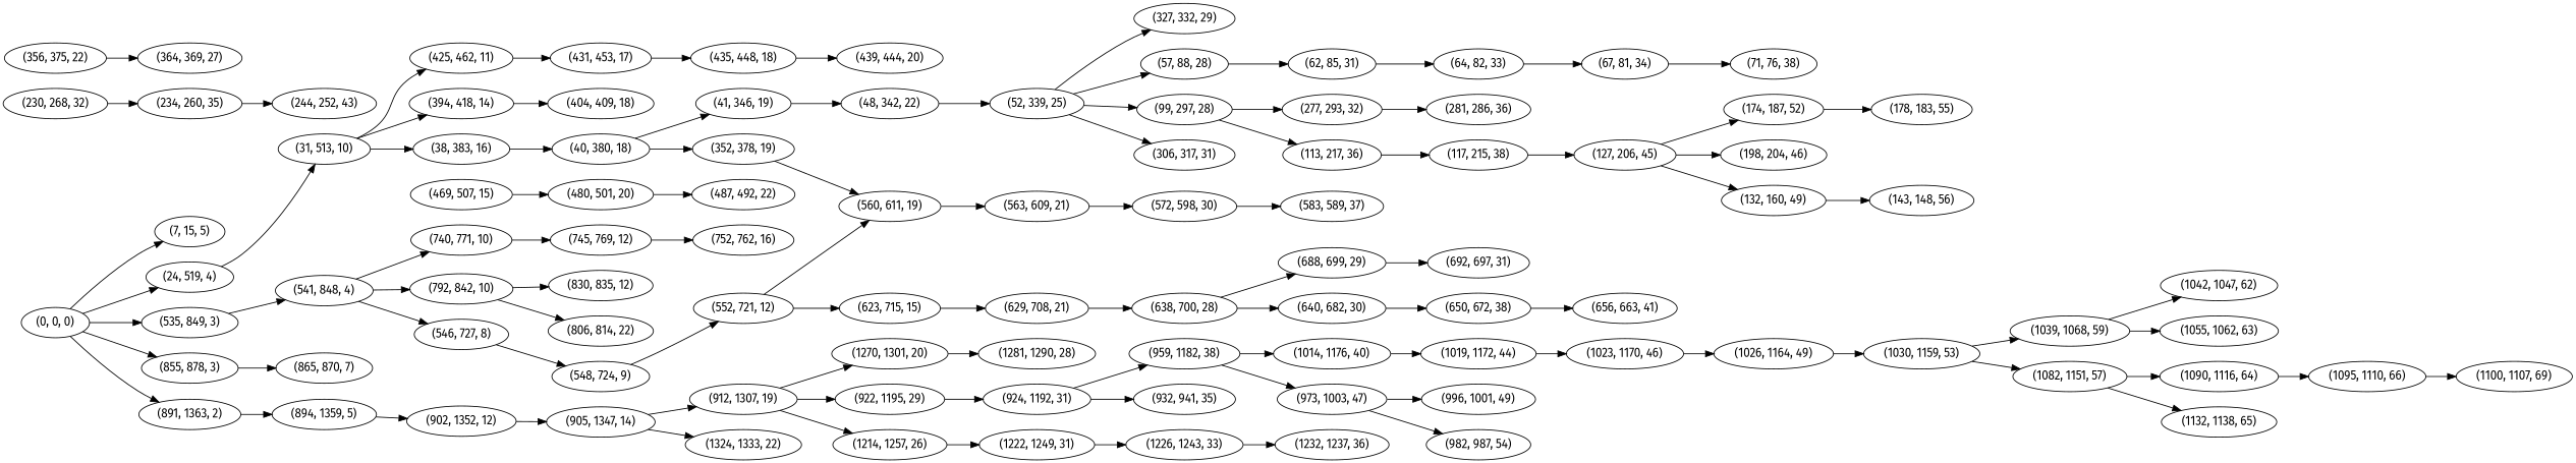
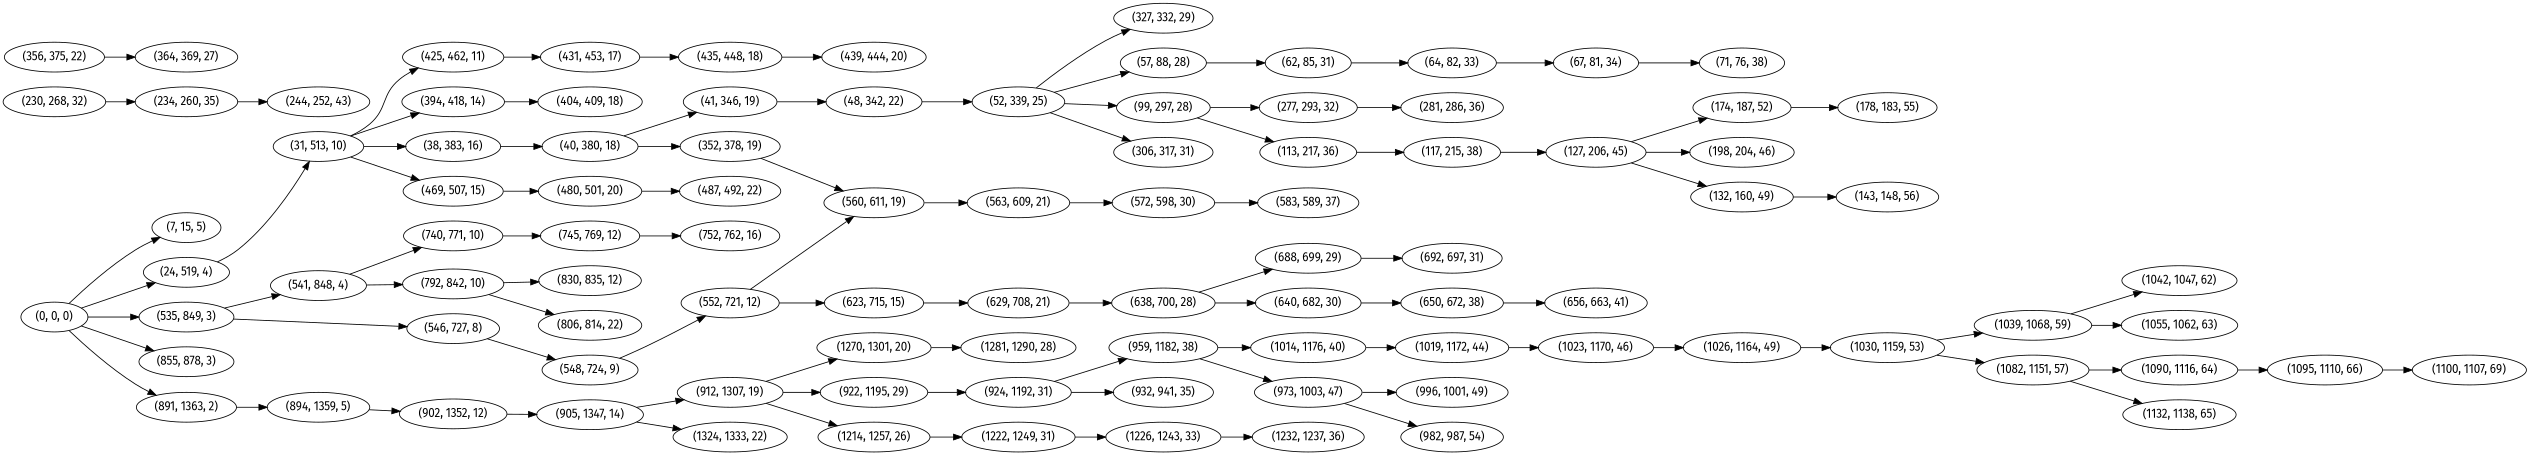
  digraph {
    fontname="Fira Sans"
    rankdir=LR
    node [fontname="Fira Sans"]
    edge [fontname="Fira Sans"]
    "(0, 0, 0)"
    "(7, 15, 5)"
    "(24, 519, 4)"
    "(535, 849, 3)"
    "(855, 878, 3)"
    "(891, 1363, 2)"
    "(31, 513, 10)"
    "(541, 848, 4)"
-   "(865, 870, 7)"
    "(894, 1359, 5)"
    "(38, 383, 16)"
    "(394, 418, 14)"
    "(425, 462, 11)"
    "(469, 507, 15)"
    "(40, 380, 18)"
    "(404, 409, 18)"
    "(431, 453, 17)"
    "(480, 501, 20)"
    "(41, 346, 19)"
    "(352, 378, 19)"
    "(48, 342, 22)"
    "(560, 611, 19)"
    "(52, 339, 25)"
    "(57, 88, 28)"
    "(99, 297, 28)"
    "(306, 317, 31)"
    "(327, 332, 29)"
    "(62, 85, 31)"
    "(113, 217, 36)"
    "(277, 293, 32)"
    "(64, 82, 33)"
    "(67, 81, 34)"
    "(71, 76, 38)"
    "(117, 215, 38)"
    "(281, 286, 36)"
    "(127, 206, 45)"
    "(132, 160, 49)"
    "(174, 187, 52)"
    "(198, 204, 46)"
    "(143, 148, 56)"
    "(178, 183, 55)"
    "(230, 268, 32)"
    "(234, 260, 35)"
    "(244, 252, 43)"
    "(356, 375, 22)"
    "(364, 369, 27)"
    "(435, 448, 18)"
    "(439, 444, 20)"
    "(487, 492, 22)"
    "(546, 727, 8)"
    "(740, 771, 10)"
    "(792, 842, 10)"
    "(548, 724, 9)"
    "(745, 769, 12)"
    "(806, 814, 22)"
    "(830, 835, 12)"
    "(552, 721, 12)"
    "(623, 715, 15)"
    "(563, 609, 21)"
    "(629, 708, 21)"
    "(572, 598, 30)"
    "(583, 589, 37)"
    "(638, 700, 28)"
    "(640, 682, 30)"
    "(688, 699, 29)"
    "(650, 672, 38)"
    "(692, 697, 31)"
    "(656, 663, 41)"
    "(752, 762, 16)"
    "(902, 1352, 12)"
    "(905, 1347, 14)"
    "(912, 1307, 19)"
    "(1324, 1333, 22)"
    "(922, 1195, 29)"
    "(1214, 1257, 26)"
    "(1270, 1301, 20)"
    "(924, 1192, 31)"
    "(1222, 1249, 31)"
    "(1281, 1290, 28)"
    "(932, 941, 35)"
    "(959, 1182, 38)"
    "(973, 1003, 47)"
    "(1014, 1176, 40)"
    "(982, 987, 54)"
    "(996, 1001, 49)"
    "(1019, 1172, 44)"
    "(1023, 1170, 46)"
    "(1026, 1164, 49)"
    "(1030, 1159, 53)"
    "(1039, 1068, 59)"
    "(1082, 1151, 57)"
    "(1042, 1047, 62)"
    "(1055, 1062, 63)"
    "(1090, 1116, 64)"
    "(1132, 1138, 65)"
    "(1095, 1110, 66)"
    "(1100, 1107, 69)"
    "(1226, 1243, 33)"
    "(1232, 1237, 36)"
    "(0, 0, 0)" -> "(7, 15, 5)"
    "(0, 0, 0)" -> "(24, 519, 4)"
    "(0, 0, 0)" -> "(535, 849, 3)"
    "(0, 0, 0)" -> "(855, 878, 3)"
    "(0, 0, 0)" -> "(891, 1363, 2)"
    "(24, 519, 4)" -> "(31, 513, 10)"
    "(535, 849, 3)" -> "(541, 848, 4)"
-   "(855, 878, 3)" -> "(865, 870, 7)"
    "(891, 1363, 2)" -> "(894, 1359, 5)"
    "(31, 513, 10)" -> "(38, 383, 16)"
    "(31, 513, 10)" -> "(394, 418, 14)"
    "(31, 513, 10)" -> "(425, 462, 11)"
-   "(541, 848, 4)" -> "(546, 727, 8)"
+   "(31, 513, 10)" -> "(469, 507, 15)"
+   "(535, 849, 3)" -> "(546, 727, 8)"
    "(541, 848, 4)" -> "(740, 771, 10)"
    "(541, 848, 4)" -> "(792, 842, 10)"
    "(894, 1359, 5)" -> "(902, 1352, 12)"
    "(38, 383, 16)" -> "(40, 380, 18)"
    "(394, 418, 14)" -> "(404, 409, 18)"
    "(425, 462, 11)" -> "(431, 453, 17)"
    "(469, 507, 15)" -> "(480, 501, 20)"
    "(40, 380, 18)" -> "(41, 346, 19)"
    "(40, 380, 18)" -> "(352, 378, 19)"
    "(431, 453, 17)" -> "(435, 448, 18)"
    "(480, 501, 20)" -> "(487, 492, 22)"
    "(41, 346, 19)" -> "(48, 342, 22)"
    "(352, 378, 19)" -> "(560, 611, 19)"
    "(48, 342, 22)" -> "(52, 339, 25)"
    "(560, 611, 19)" -> "(563, 609, 21)"
    "(52, 339, 25)" -> "(57, 88, 28)"
    "(52, 339, 25)" -> "(99, 297, 28)"
    "(52, 339, 25)" -> "(306, 317, 31)"
    "(52, 339, 25)" -> "(327, 332, 29)"
    "(57, 88, 28)" -> "(62, 85, 31)"
    "(99, 297, 28)" -> "(113, 217, 36)"
    "(99, 297, 28)" -> "(277, 293, 32)"
    "(62, 85, 31)" -> "(64, 82, 33)"
    "(113, 217, 36)" -> "(117, 215, 38)"
    "(277, 293, 32)" -> "(281, 286, 36)"
    "(64, 82, 33)" -> "(67, 81, 34)"
    "(67, 81, 34)" -> "(71, 76, 38)"
    "(117, 215, 38)" -> "(127, 206, 45)"
    "(127, 206, 45)" -> "(132, 160, 49)"
    "(127, 206, 45)" -> "(174, 187, 52)"
    "(127, 206, 45)" -> "(198, 204, 46)"
    "(132, 160, 49)" -> "(143, 148, 56)"
    "(174, 187, 52)" -> "(178, 183, 55)"
    "(230, 268, 32)" -> "(234, 260, 35)"
    "(234, 260, 35)" -> "(244, 252, 43)"
    "(356, 375, 22)" -> "(364, 369, 27)"
    "(435, 448, 18)" -> "(439, 444, 20)"
    "(546, 727, 8)" -> "(548, 724, 9)"
    "(740, 771, 10)" -> "(745, 769, 12)"
    "(792, 842, 10)" -> "(806, 814, 22)"
    "(792, 842, 10)" -> "(830, 835, 12)"
    "(548, 724, 9)" -> "(552, 721, 12)"
    "(745, 769, 12)" -> "(752, 762, 16)"
    "(552, 721, 12)" -> "(560, 611, 19)"
    "(552, 721, 12)" -> "(623, 715, 15)"
    "(623, 715, 15)" -> "(629, 708, 21)"
    "(563, 609, 21)" -> "(572, 598, 30)"
    "(629, 708, 21)" -> "(638, 700, 28)"
    "(572, 598, 30)" -> "(583, 589, 37)"
    "(638, 700, 28)" -> "(640, 682, 30)"
    "(638, 700, 28)" -> "(688, 699, 29)"
    "(640, 682, 30)" -> "(650, 672, 38)"
    "(688, 699, 29)" -> "(692, 697, 31)"
    "(650, 672, 38)" -> "(656, 663, 41)"
    "(902, 1352, 12)" -> "(905, 1347, 14)"
    "(905, 1347, 14)" -> "(912, 1307, 19)"
    "(905, 1347, 14)" -> "(1324, 1333, 22)"
    "(912, 1307, 19)" -> "(922, 1195, 29)"
    "(912, 1307, 19)" -> "(1214, 1257, 26)"
    "(912, 1307, 19)" -> "(1270, 1301, 20)"
    "(922, 1195, 29)" -> "(924, 1192, 31)"
    "(1214, 1257, 26)" -> "(1222, 1249, 31)"
    "(1270, 1301, 20)" -> "(1281, 1290, 28)"
    "(924, 1192, 31)" -> "(932, 941, 35)"
    "(924, 1192, 31)" -> "(959, 1182, 38)"
    "(1222, 1249, 31)" -> "(1226, 1243, 33)"
    "(959, 1182, 38)" -> "(973, 1003, 47)"
    "(959, 1182, 38)" -> "(1014, 1176, 40)"
    "(973, 1003, 47)" -> "(982, 987, 54)"
    "(973, 1003, 47)" -> "(996, 1001, 49)"
    "(1014, 1176, 40)" -> "(1019, 1172, 44)"
    "(1019, 1172, 44)" -> "(1023, 1170, 46)"
    "(1023, 1170, 46)" -> "(1026, 1164, 49)"
    "(1026, 1164, 49)" -> "(1030, 1159, 53)"
    "(1030, 1159, 53)" -> "(1039, 1068, 59)"
    "(1030, 1159, 53)" -> "(1082, 1151, 57)"
    "(1039, 1068, 59)" -> "(1042, 1047, 62)"
    "(1039, 1068, 59)" -> "(1055, 1062, 63)"
    "(1082, 1151, 57)" -> "(1090, 1116, 64)"
    "(1082, 1151, 57)" -> "(1132, 1138, 65)"
    "(1090, 1116, 64)" -> "(1095, 1110, 66)"
    "(1095, 1110, 66)" -> "(1100, 1107, 69)"
    "(1226, 1243, 33)" -> "(1232, 1237, 36)"
  }
